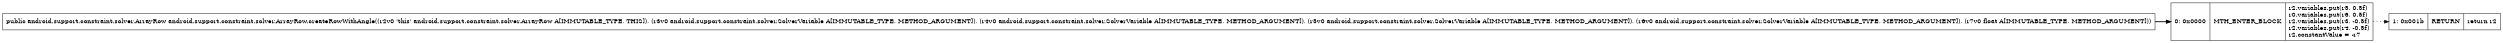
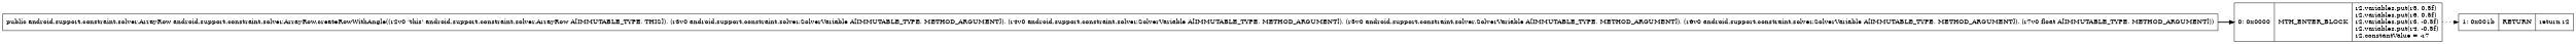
  digraph {
    rankdir=LR
    node [shape=record]
-   n1 [label="{0\:\ 0x0000|MTH_ENTER_BLOCK\l|r2.variables.put(r5, 0.5f)\lr0.variables.put(r6, 0.5f)\lr2.variables.put(r3, \-0.5f)\lr2.variables.put(r4, \-0.5f)\lr2.constantValue = \-r7\l}"]
+   n1 [label="{0\:\ 0x0000|MTH_ENTER_BLOCK\l|r2.variables.put(r5, 0.5f)\lr2.variables.put(r6, 0.5f)\lr2.variables.put(r3, \-0.5f)\lr2.variables.put(r4, \-0.5f)\lr2.constantValue = \-r7\l}"]
    n2 [label="{1\:\ 0x001b|RETURN\l|return r2\l}"]
    n3 [label="{public android.support.constraint.solver.ArrayRow android.support.constraint.solver.ArrayRow.createRowWithAngle((r2v0 'this' android.support.constraint.solver.ArrayRow A[IMMUTABLE_TYPE, THIS]), (r3v0 android.support.constraint.solver.SolverVariable A[IMMUTABLE_TYPE, METHOD_ARGUMENT]), (r4v0 android.support.constraint.solver.SolverVariable A[IMMUTABLE_TYPE, METHOD_ARGUMENT]), (r5v0 android.support.constraint.solver.SolverVariable A[IMMUTABLE_TYPE, METHOD_ARGUMENT]), (r6v0 android.support.constraint.solver.SolverVariable A[IMMUTABLE_TYPE, METHOD_ARGUMENT]), (r7v0 float A[IMMUTABLE_TYPE, METHOD_ARGUMENT])) }"]
    n1 -> n2 [style=dotted]
    n3 -> n1 [style=bold]
  }
